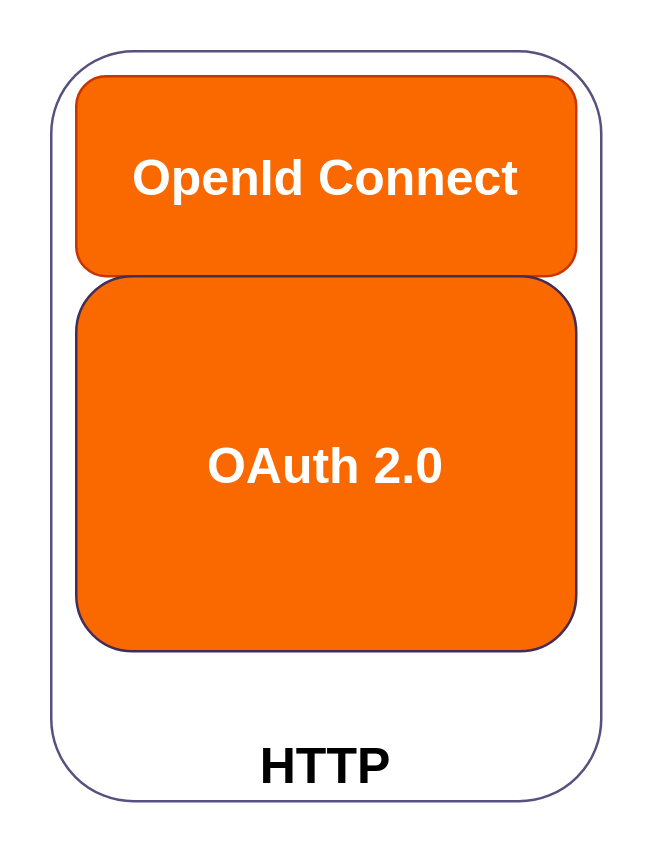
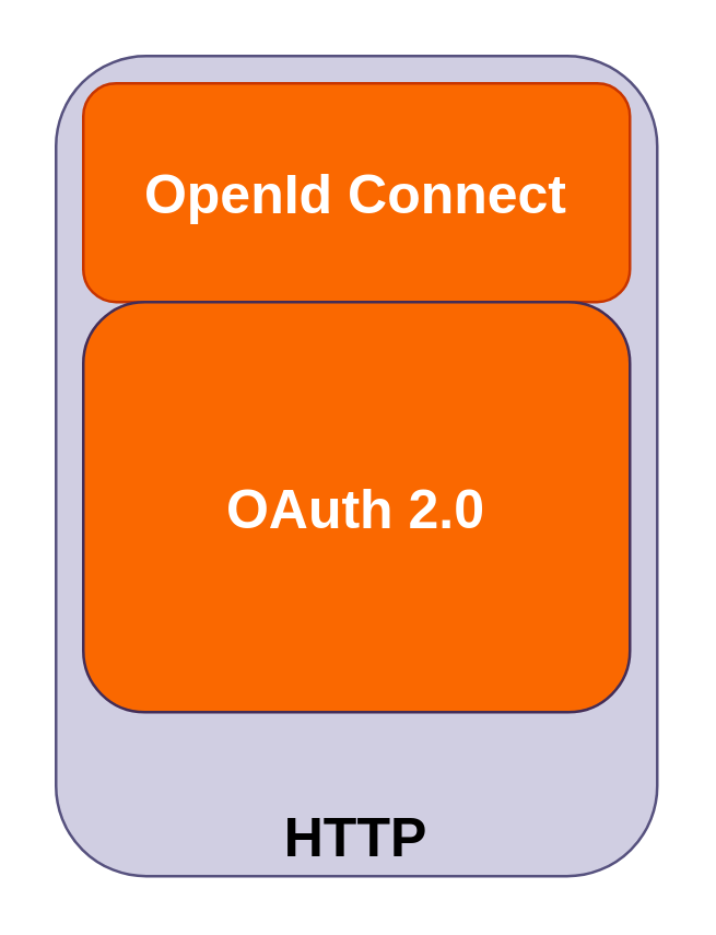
  <mxCell id="0" />
  <mxCell id="1" parent="0" />
- <mxCell id="2" value="HTTP" style="rounded=1;whiteSpace=wrap;html=1;verticalAlign=bottom;fontSize=20;fontStyle=1;fillColor=#ffffff;strokeColor=#56517e;" vertex="1" parent="1"><mxGeometry x="20" y="20" width="220" height="300" as="geometry" /></mxCell>
+ <mxCell id="2" value="HTTP" style="rounded=1;whiteSpace=wrap;html=1;verticalAlign=bottom;fontSize=20;fontStyle=1;fillColor=#d0cee2;strokeColor=#56517e;" vertex="1" parent="1"><mxGeometry x="20" y="20" width="220" height="300" as="geometry" /></mxCell>
  <mxCell id="3" value="&lt;font style=&quot;font-size: 20px&quot;&gt;&lt;b&gt;OpenId Connect&lt;/b&gt;&lt;/font&gt;" style="rounded=1;whiteSpace=wrap;html=1;fillColor=#fa6800;strokeColor=#C73500;fontColor=#ffffff;" vertex="1" parent="1"><mxGeometry x="30" y="30" width="200" height="80" as="geometry" /></mxCell>
  <mxCell id="4" value="OAuth 2.0" style="rounded=1;whiteSpace=wrap;html=1;fontSize=20;fontStyle=1;fillColor=#fa6800;strokeColor=#432D57;fontColor=#ffffff;" vertex="1" parent="1"><mxGeometry x="30" y="110" width="200" height="150" as="geometry" /></mxCell>
